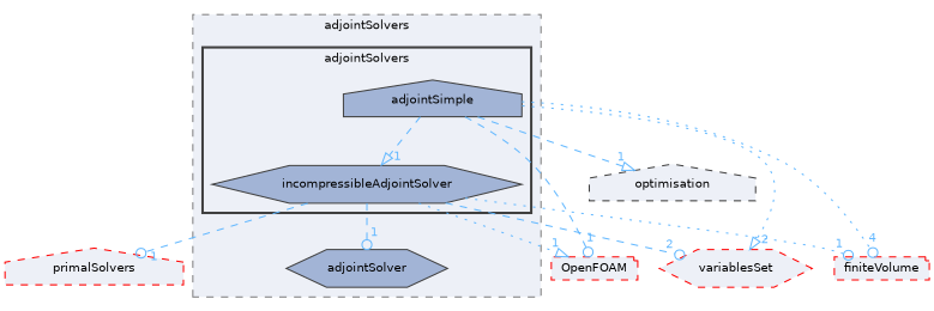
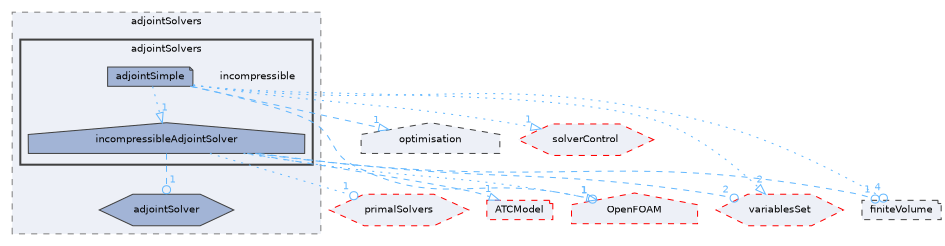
  digraph {
    compound=true
    node [fontname=Helvetica fontsize=10 shape=house color=red fillcolor="#edf0f7" style="filled,dashed"]
    edge [arrowhead=onormal color=steelblue1 fontcolor=steelblue1 fontname=Helvetica fontsize=10 headlabel=1 labeldistance=1.5 labelfontname=Helvetica labelfontsize=10 style=dotted]
-   n2 [color=grey25 fillcolor="#a2b4d6" height=0.2 label=adjointSimple style=filled width=0.4]
-   n3 [color=grey25 fillcolor="#a2b4d6" height=0.2 label=incompressibleAdjointSolver shape=hexagon style=filled width=0.4]
+   n1 [height=0.2 label=incompressible shape=plaintext width=0.4 color="" fillcolor="" style=""]
+   n2 [color=grey25 fillcolor="#a2b4d6" height=0.2 label=adjointSimple shape=note style=filled width=0.4]
+   n3 [color=grey25 fillcolor="#a2b4d6" height=0.2 label=incompressibleAdjointSolver style=filled width=0.4]
    n4 [color=grey25 fillcolor="#a2b4d6" height=0.2 label=adjointSolver shape=hexagon style=filled width=0.4]
    n5 [height=0.2 label=variablesSet shape=hexagon width=0.4]
    n6 [color=grey25 height=0.2 label=optimisation width=0.4]
-   n8 [height=0.2 label=finiteVolume shape=note width=0.4]
-   n9 [height=0.2 label=OpenFOAM shape=note width=0.4]
-   n10 [height=0.2 label=primalSolvers width=0.4]
+   n7 [height=0.2 label=solverControl shape=hexagon width=0.4]
+   n8 [color=grey25 height=0.2 label=finiteVolume shape=note width=0.4]
+   n9 [height=0.2 label=OpenFOAM width=0.4]
+   n10 [height=0.2 label=primalSolvers shape=hexagon width=0.4]
+   n11 [height=0.2 label=ATCModel shape=note width=0.4]
    subgraph cluster_1 {
      bgcolor="#edf0f7"
      fontname=Helvetica
      fontsize=10
      label=adjointSolvers
      pencolor=grey50
      style="filled,dashed"
      n4
      subgraph cluster_2 {
        bgcolor="#edf0f7"
        fontname=Helvetica
        fontsize=10
        label=adjointSolvers
        pencolor=grey25
        style="filled,bold"
+       n1
        n2
        n3
      }
    }
-   n2 -> n3 [style=dashed]
+   n2 -> n3
    n2 -> n5 [headlabel=2]
    n2 -> n6 [style=dashed]
+   n2 -> n7
    n2 -> n8 [arrowhead=odot headlabel=4]
    n2 -> n9 [arrowhead=odot style=dashed]
    n3 -> n4 [arrowhead=odot style=dashed]
    n3 -> n5 [arrowhead=odot headlabel=2 style=dashed]
-   n3 -> n8 [arrowhead=odot]
+   n3 -> n8 [arrowhead=odot style=dashed]
    n3 -> n9
-   n3 -> n10 [arrowhead=odot style=dashed]
+   n3 -> n10 [arrowhead=odot]
+   n3 -> n11 [style=dashed]
  }
